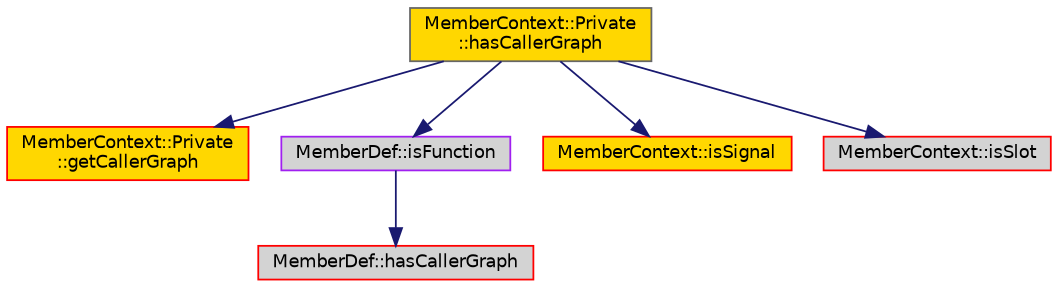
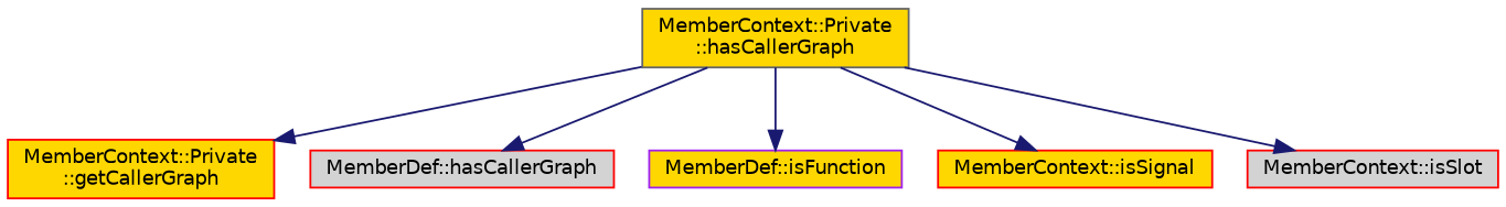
  digraph {
    rankdir=TB
    node [color=red fillcolor=gold fontname=Helvetica fontsize=10 shape=record style=filled]
    edge [color=midnightblue fontname=Helvetica fontsize=10 labelfontname=Helvetica labelfontsize=10 style=solid]
    n1 [color=gray40 fontcolor=black height=0.2 label="MemberContext::Private\l::hasCallerGraph" width=0.4]
    n2 [height=0.2 label="MemberContext::Private\l::getCallerGraph" width=0.4]
    n3 [fillcolor=lightgrey height=0.2 label="MemberDef::hasCallerGraph" width=0.4]
-   n4 [color=purple fillcolor=lightgrey height=0.2 label="MemberDef::isFunction" width=0.4]
+   n4 [color=purple height=0.2 label="MemberDef::isFunction" width=0.4]
    n5 [height=0.2 label="MemberContext::isSignal" width=0.4]
    n6 [fillcolor=lightgrey height=0.2 label="MemberContext::isSlot" width=0.4]
    n1 -> n2
-   n4 -> n3
+   n1 -> n3
    n1 -> n4
    n1 -> n5
    n1 -> n6
  }
